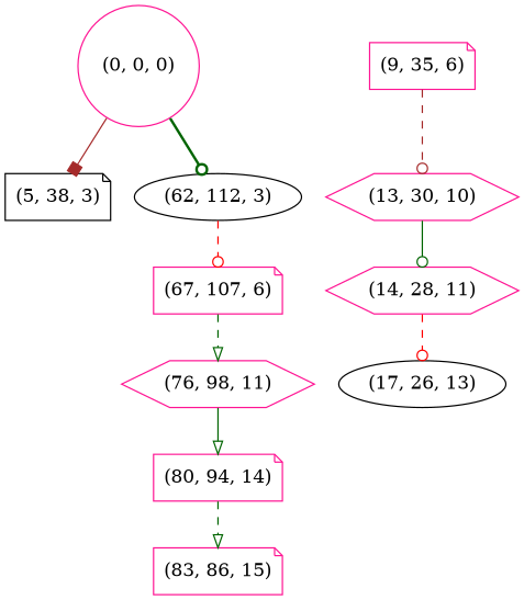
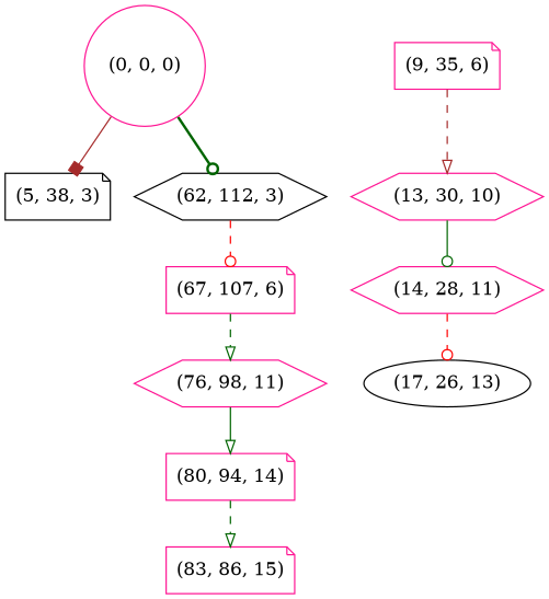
  digraph {
    node [color=deeppink shape=note]
    edge [arrowhead=odot color=darkgreen style=dashed]
    "(0, 0, 0)" [shape=circle]
    "(5, 38, 3)" [color=black]
-   "(62, 112, 3)" [color=black shape=ellipse]
+   "(62, 112, 3)" [color=black shape=hexagon]
    "(67, 107, 6)"
    "(13, 30, 10)" [shape=hexagon]
    "(9, 35, 6)"
    "(14, 28, 11)" [shape=hexagon]
    "(17, 26, 13)" [color=black shape=ellipse]
    "(76, 98, 11)" [shape=hexagon]
    "(80, 94, 14)"
    "(83, 86, 15)"
    "(0, 0, 0)" -> "(5, 38, 3)" [arrowhead=box color=brown style=solid]
    "(0, 0, 0)" -> "(62, 112, 3)" [style=bold]
    "(62, 112, 3)" -> "(67, 107, 6)" [color=red]
    "(67, 107, 6)" -> "(76, 98, 11)" [arrowhead=onormal]
    "(13, 30, 10)" -> "(14, 28, 11)" [style=solid]
-   "(9, 35, 6)" -> "(13, 30, 10)" [color=brown]
+   "(9, 35, 6)" -> "(13, 30, 10)" [arrowhead=onormal color=brown]
    "(14, 28, 11)" -> "(17, 26, 13)" [color=red]
    "(76, 98, 11)" -> "(80, 94, 14)" [arrowhead=onormal style=solid]
    "(80, 94, 14)" -> "(83, 86, 15)" [arrowhead=onormal]
  }
